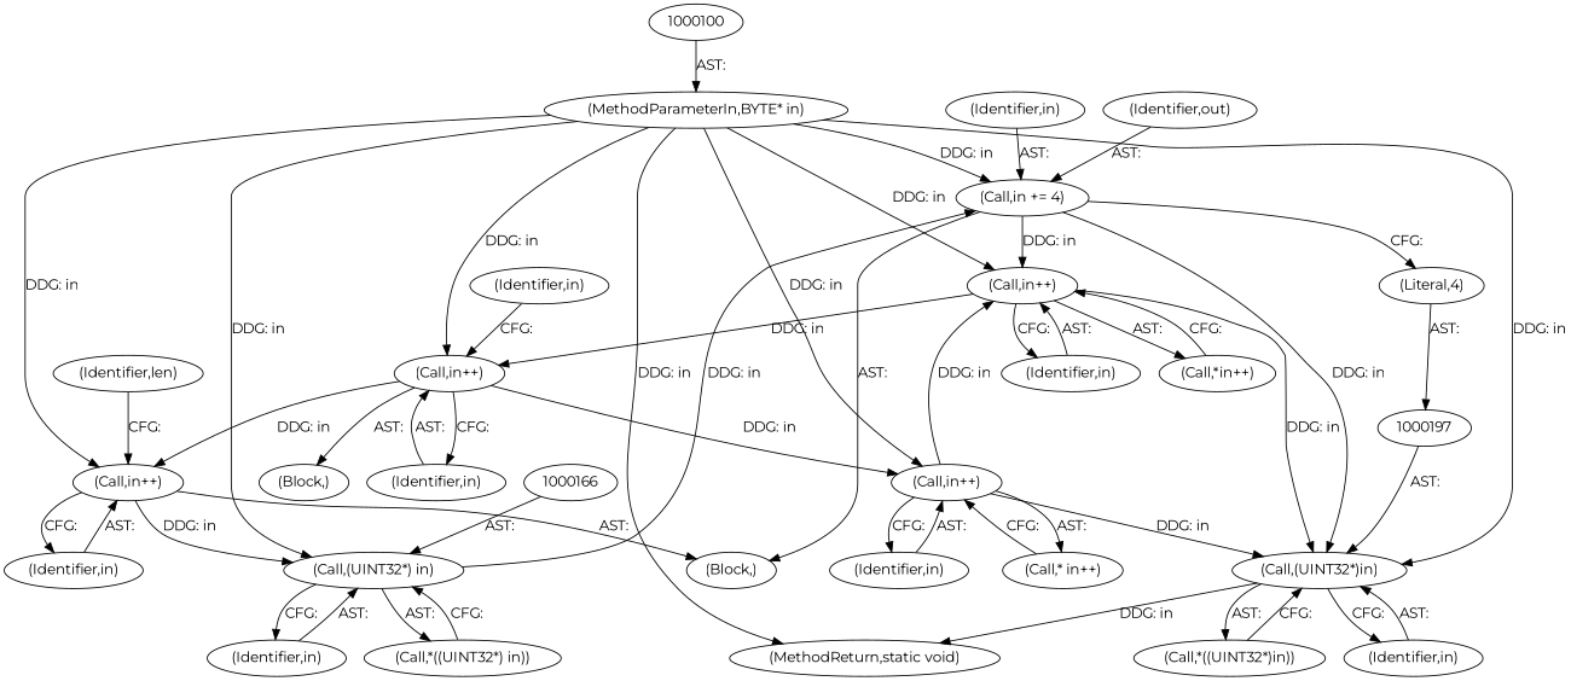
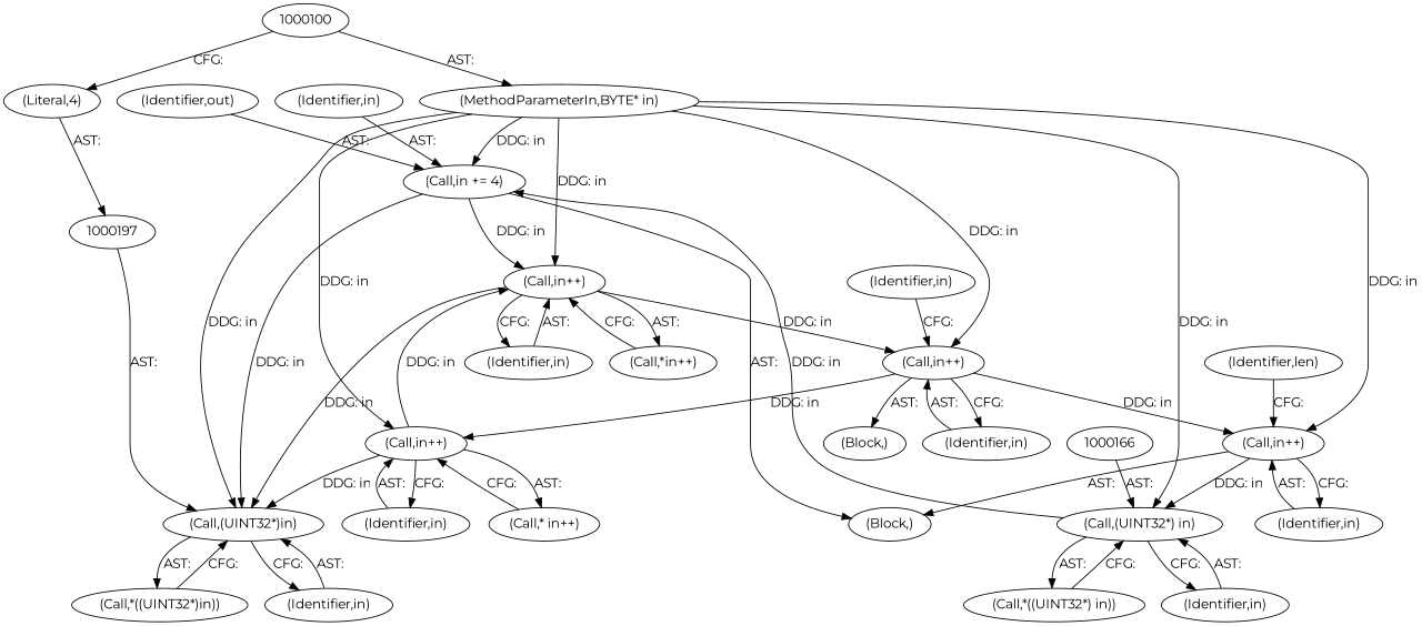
  digraph {
    fontname=Montserrat
    node [fontname=Montserrat]
    edge [fontname=Montserrat]
    n1 [label="(Call,in += 4)"]
    n2 [label="(Call,in++)"]
    n3 [label="(Call,(UINT32*)in)"]
    n4 [label="(Literal,4)"]
    n5 [label="(Block,)"]
    n6 [label="(Call,in++)"]
    n7 [label="(Call,*in++)"]
    n8 [label="(Identifier,in)"]
-   n9 [label="(MethodReturn,static void)"]
    n10 [label="(Call,*((UINT32*)in))"]
    n11 [label="(Identifier,in)"]
    1000197
    n13 [label="(Call,(UINT32*) in)"]
    n14 [label="(Call,*((UINT32*) in))"]
    n15 [label="(Identifier,in)"]
    n16 [label="(Call,in++)"]
    n17 [label="(Identifier,in)"]
    n18 [label="(Call,in++)"]
    n19 [label="(Identifier,in)"]
    n20 [label="(Block,)"]
    n21 [label="(Call,* in++)"]
    n22 [label="(Identifier,in)"]
    n23 [label="(MethodParameterIn,BYTE* in)"]
    1000100
    n25 [label="(Identifier,in)"]
    n26 [label="(Identifier,out)"]
    n27 [label="(Identifier,len)"]
    n28 [label="(Identifier,in)"]
    1000166
    n1 -> n2 [label="DDG: in"]
    n1 -> n3 [label="DDG: in"]
-   n1 -> n4 [label="CFG: "]
+   1000100 -> n4 [label="CFG: "]
    n1 -> n5 [label="AST: "]
    n2 -> n3 [label="DDG: in"]
    n2 -> n6 [label="DDG: in"]
    n2 -> n7 [label="AST: "]
    n2 -> n8 [label="CFG: "]
-   n3 -> n9 [label="DDG: in"]
    n3 -> n10 [label="AST: "]
    n3 -> n11 [label="CFG: "]
    n4 -> 1000197 [label="AST: "]
    n6 -> n16 [label="DDG: in"]
    n6 -> n18 [label="DDG: in"]
    n6 -> n19 [label="CFG: "]
    n6 -> n20 [label="AST: "]
    n7 -> n2 [label="CFG: "]
    n8 -> n2 [label="AST: "]
    n10 -> n3 [label="CFG: "]
    n11 -> n3 [label="AST: "]
    1000197 -> n3 [label="AST: "]
    n13 -> n1 [label="DDG: in"]
    n13 -> n14 [label="AST: "]
    n13 -> n15 [label="CFG: "]
    n14 -> n13 [label="CFG: "]
    n15 -> n13 [label="AST: "]
    n16 -> n5 [label="AST: "]
    n16 -> n13 [label="DDG: in"]
    n16 -> n17 [label="CFG: "]
    n17 -> n16 [label="AST: "]
    n18 -> n2 [label="DDG: in"]
    n18 -> n3 [label="DDG: in"]
    n18 -> n21 [label="AST: "]
    n18 -> n22 [label="CFG: "]
    n19 -> n6 [label="AST: "]
    n21 -> n18 [label="CFG: "]
    n22 -> n18 [label="AST: "]
    n23 -> n1 [label="DDG: in"]
    n23 -> n2 [label="DDG: in"]
    n23 -> n3 [label="DDG: in"]
    n23 -> n6 [label="DDG: in"]
-   n23 -> n9 [label="DDG: in"]
    n23 -> n13 [label="DDG: in"]
    n23 -> n16 [label="DDG: in"]
    n23 -> n18 [label="DDG: in"]
    1000100 -> n23 [label="AST: "]
    n25 -> n1 [label="AST: "]
    n26 -> n1 [label="AST: "]
    n27 -> n16 [label="CFG: "]
    n28 -> n6 [label="CFG: "]
    1000166 -> n13 [label="AST: "]
  }
